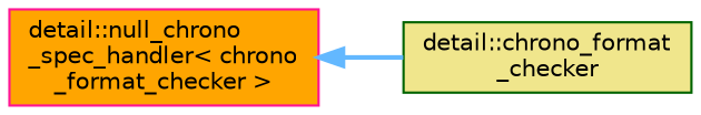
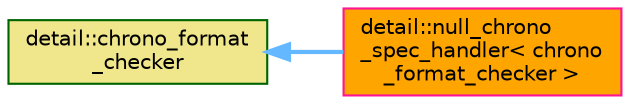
  digraph {
    rankdir=LR
    node [fontname=Helvetica fontsize=10 shape=box style=filled]
    n1 [color=deeppink fillcolor=orange height=0.2 label="detail::null_chrono\l_spec_handler\< chrono\l_format_checker \>" width=0.4]
    n2 [color=darkgreen fillcolor=khaki height=0.2 label="detail::chrono_format\l_checker" width=0.4]
-   n1 -> n2 [color=steelblue1 dir=back fontname=Helvetica fontsize=10 labelfontname=Helvetica labelfontsize=10 style=bold]
+   n2 -> n1 [color=steelblue1 dir=back fontname=Helvetica fontsize=10 labelfontname=Helvetica labelfontsize=10 style=bold]
  }
